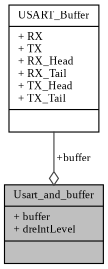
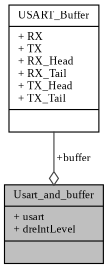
  digraph {
    fontname="Liberation Serif"
    node [color=black fontname="Liberation Serif" fontsize=10 shape=record style=filled]
-   n1 [fillcolor=grey75 fontcolor=black height=0.2 label="{Usart_and_buffer\n|+ buffer\l+ dreIntLevel\l|}" width=0.4]
+   n1 [fillcolor=grey75 fontcolor=black height=0.2 label="{Usart_and_buffer\n|+ usart\l+ dreIntLevel\l|}" width=0.4]
    n2 [fillcolor=white height=0.2 label="{USART_Buffer\n|+ RX\l+ TX\l+ RX_Head\l+ RX_Tail\l+ TX_Head\l+ TX_Tail\l|}" width=0.4]
    n2 -> n1 [arrowhead=odiamond color=grey25 fontname="Liberation Serif" fontsize=10 label=" +buffer" labelfontname=Helvetica labelfontsize=10 style=solid]
  }
